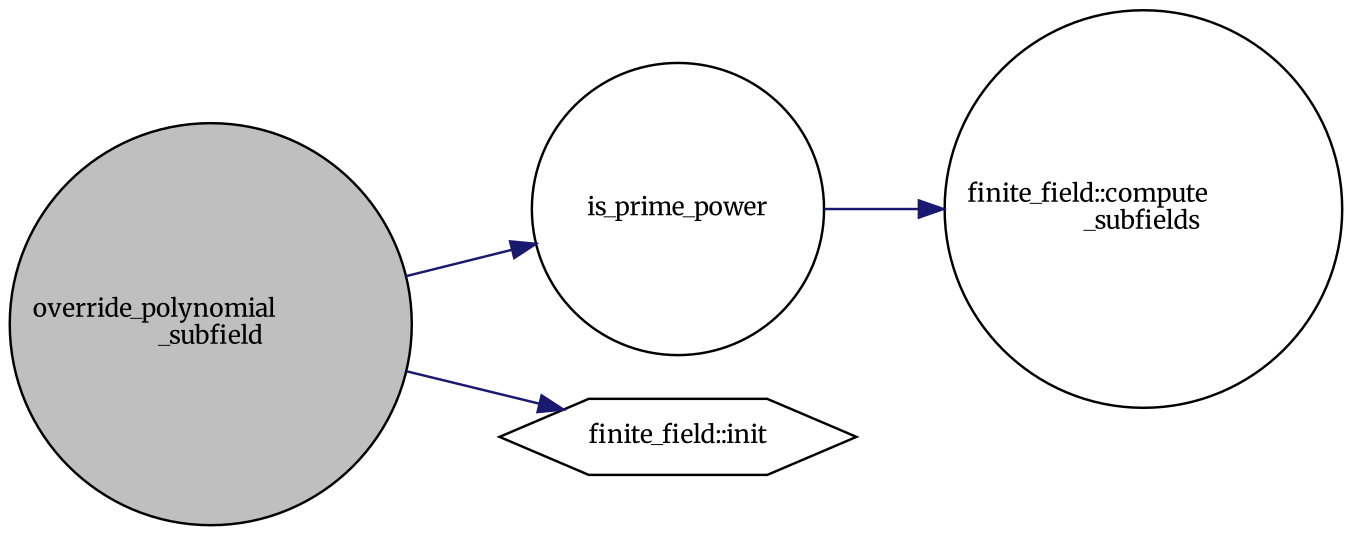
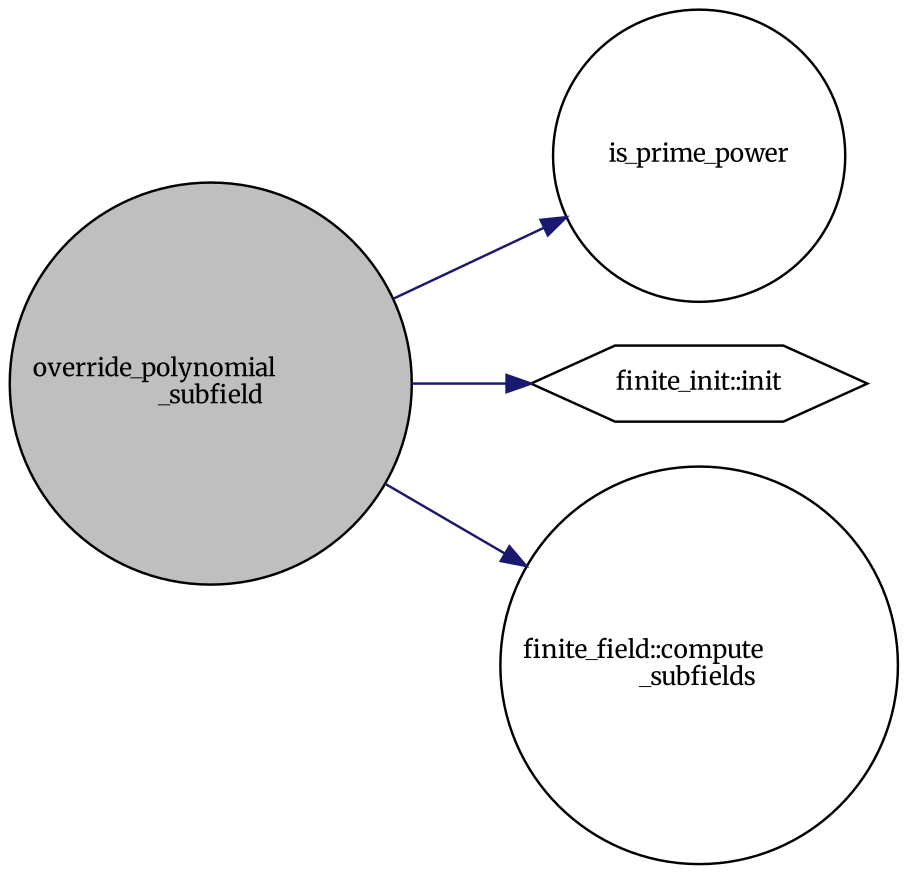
  digraph {
    fontname=Merriweather
    rankdir=LR
    node [color=black fillcolor=white fontname=Merriweather fontsize=10 shape=circle style=filled]
    edge [color=midnightblue fontname=Merriweather fontsize=10 labelfontname=Helvetica labelfontsize=10 style=solid]
    n1 [fillcolor=grey75 fontcolor=black height=0.2 label="override_polynomial\l_subfield" width=0.4]
    n2 [height=0.2 label=is_prime_power width=0.4]
-   n3 [height=0.2 label="finite_field::init" shape=hexagon width=0.4]
+   n3 [height=0.2 label="finite_init::init" shape=hexagon width=0.4]
    n4 [height=0.2 label="finite_field::compute\l_subfields" width=0.4]
    n1 -> n2
    n1 -> n3
-   n2 -> n4
+   n1 -> n4
  }
